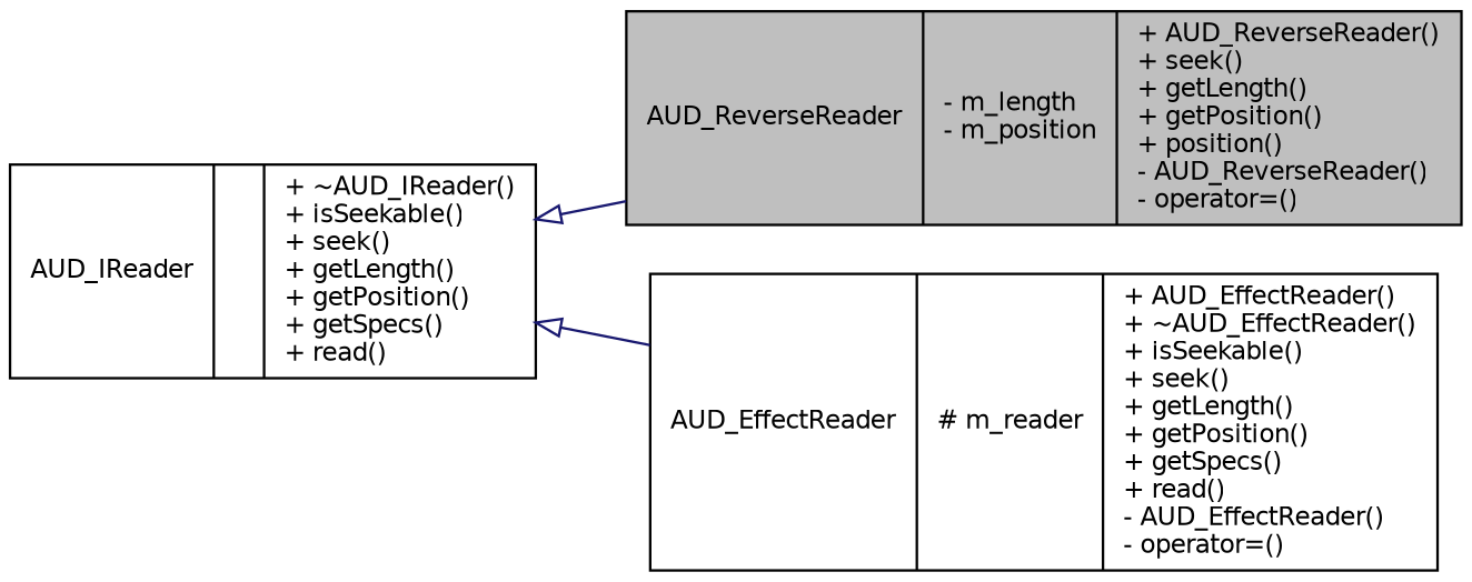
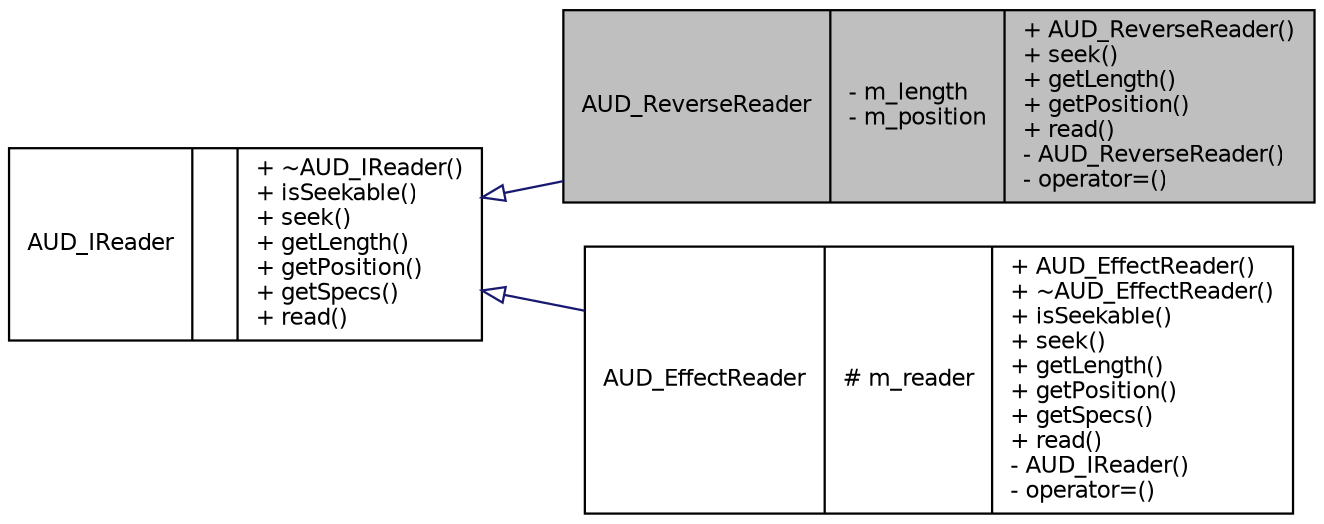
  digraph {
    rankdir=LR
    node [color=black fillcolor=white fontname=Helvetica fontsize=10 shape=record style=filled]
    edge [arrowtail=empty color=midnightblue dir=back fontname=Helvetica fontsize=10 labelfontname=Helvetica labelfontsize=10 style=solid]
-   n1 [fillcolor=grey75 fontcolor=black height=0.2 label="{AUD_ReverseReader\n|- m_length\l- m_position\l|+ AUD_ReverseReader()\l+ seek()\l+ getLength()\l+ getPosition()\l+ position()\l- AUD_ReverseReader()\l- operator=()\l}" width=0.4]
-   n2 [height=0.2 label="{AUD_EffectReader\n|# m_reader\l|+ AUD_EffectReader()\l+ ~AUD_EffectReader()\l+ isSeekable()\l+ seek()\l+ getLength()\l+ getPosition()\l+ getSpecs()\l+ read()\l- AUD_EffectReader()\l- operator=()\l}" width=0.4]
+   n1 [fillcolor=grey75 fontcolor=black height=0.2 label="{AUD_ReverseReader\n|- m_length\l- m_position\l|+ AUD_ReverseReader()\l+ seek()\l+ getLength()\l+ getPosition()\l+ read()\l- AUD_ReverseReader()\l- operator=()\l}" width=0.4]
+   n2 [height=0.2 label="{AUD_EffectReader\n|# m_reader\l|+ AUD_EffectReader()\l+ ~AUD_EffectReader()\l+ isSeekable()\l+ seek()\l+ getLength()\l+ getPosition()\l+ getSpecs()\l+ read()\l- AUD_IReader()\l- operator=()\l}" width=0.4]
    n3 [height=0.2 label="{AUD_IReader\n||+ ~AUD_IReader()\l+ isSeekable()\l+ seek()\l+ getLength()\l+ getPosition()\l+ getSpecs()\l+ read()\l}" width=0.4]
    n3 -> n1
    n3 -> n2
  }
